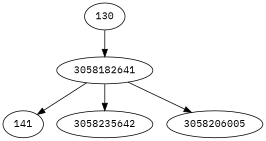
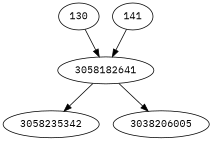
  strict digraph {
    fontname="IBM Plex Mono"
    node [fontname="IBM Plex Mono"]
    edge [fontname="IBM Plex Mono"]
    n1 [label=130]
    3058182641
    141
-   3058235342 [label=3058235642]
-   3058206005
+   3058235342
+   3058206005 [label=3038206005]
    n1 -> 3058182641
-   3058182641 -> 141
+   141 -> 3058182641
    3058182641 -> 3058235342
    3058182641 -> 3058206005
  }
